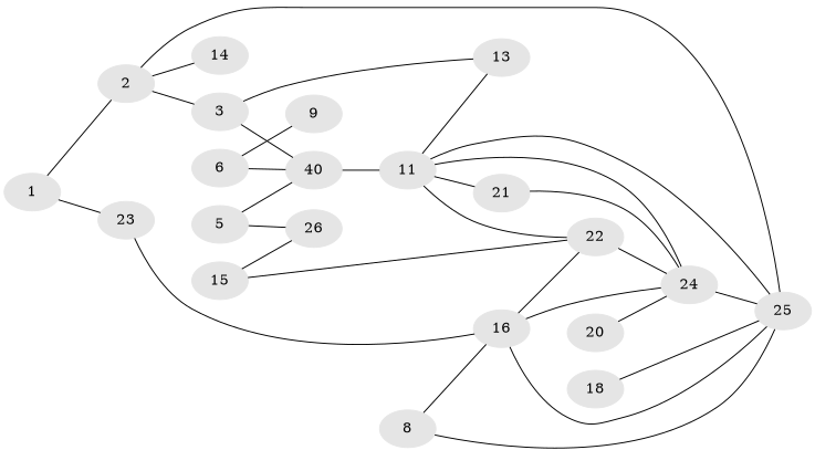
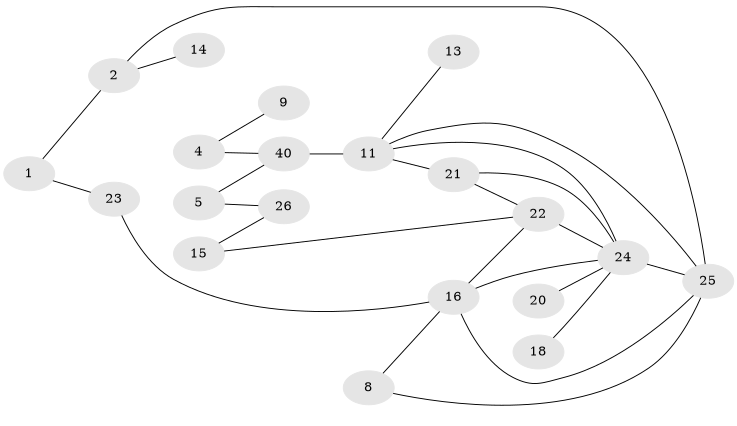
  graph {
    rankdir=LR
    node [color=gray90 style=filled]
    edge [weight=1.0]
    1
    2
    23
-   3
    14
    25
    16
    n8 [label=40]
    13
    11
-   4 [label=6]
+   4
    9
    5
    26
    8
    22
    24
    21
    15
    18
    20
    1 -- 2
    1 -- 23
-   2 -- 3
    2 -- 14
    2 -- 25
    23 -- 16
-   3 -- n8
-   3 -- 13
    16 -- 25
    16 -- 22
    16 -- 24 [weight=2.0]
    n8 -- 11
    11 -- 25
    11 -- 13
-   11 -- 22
+   21 -- 22
    11 -- 24
    11 -- 21 [weight=2.0]
    4 -- n8
    4 -- 9
    5 -- n8
    5 -- 26
    8 -- 25
    8 -- 16
    22 -- 24
    24 -- 25
    21 -- 24
    15 -- 26
    15 -- 22
-   18 -- 25
+   18 -- 24
    20 -- 24
  }
